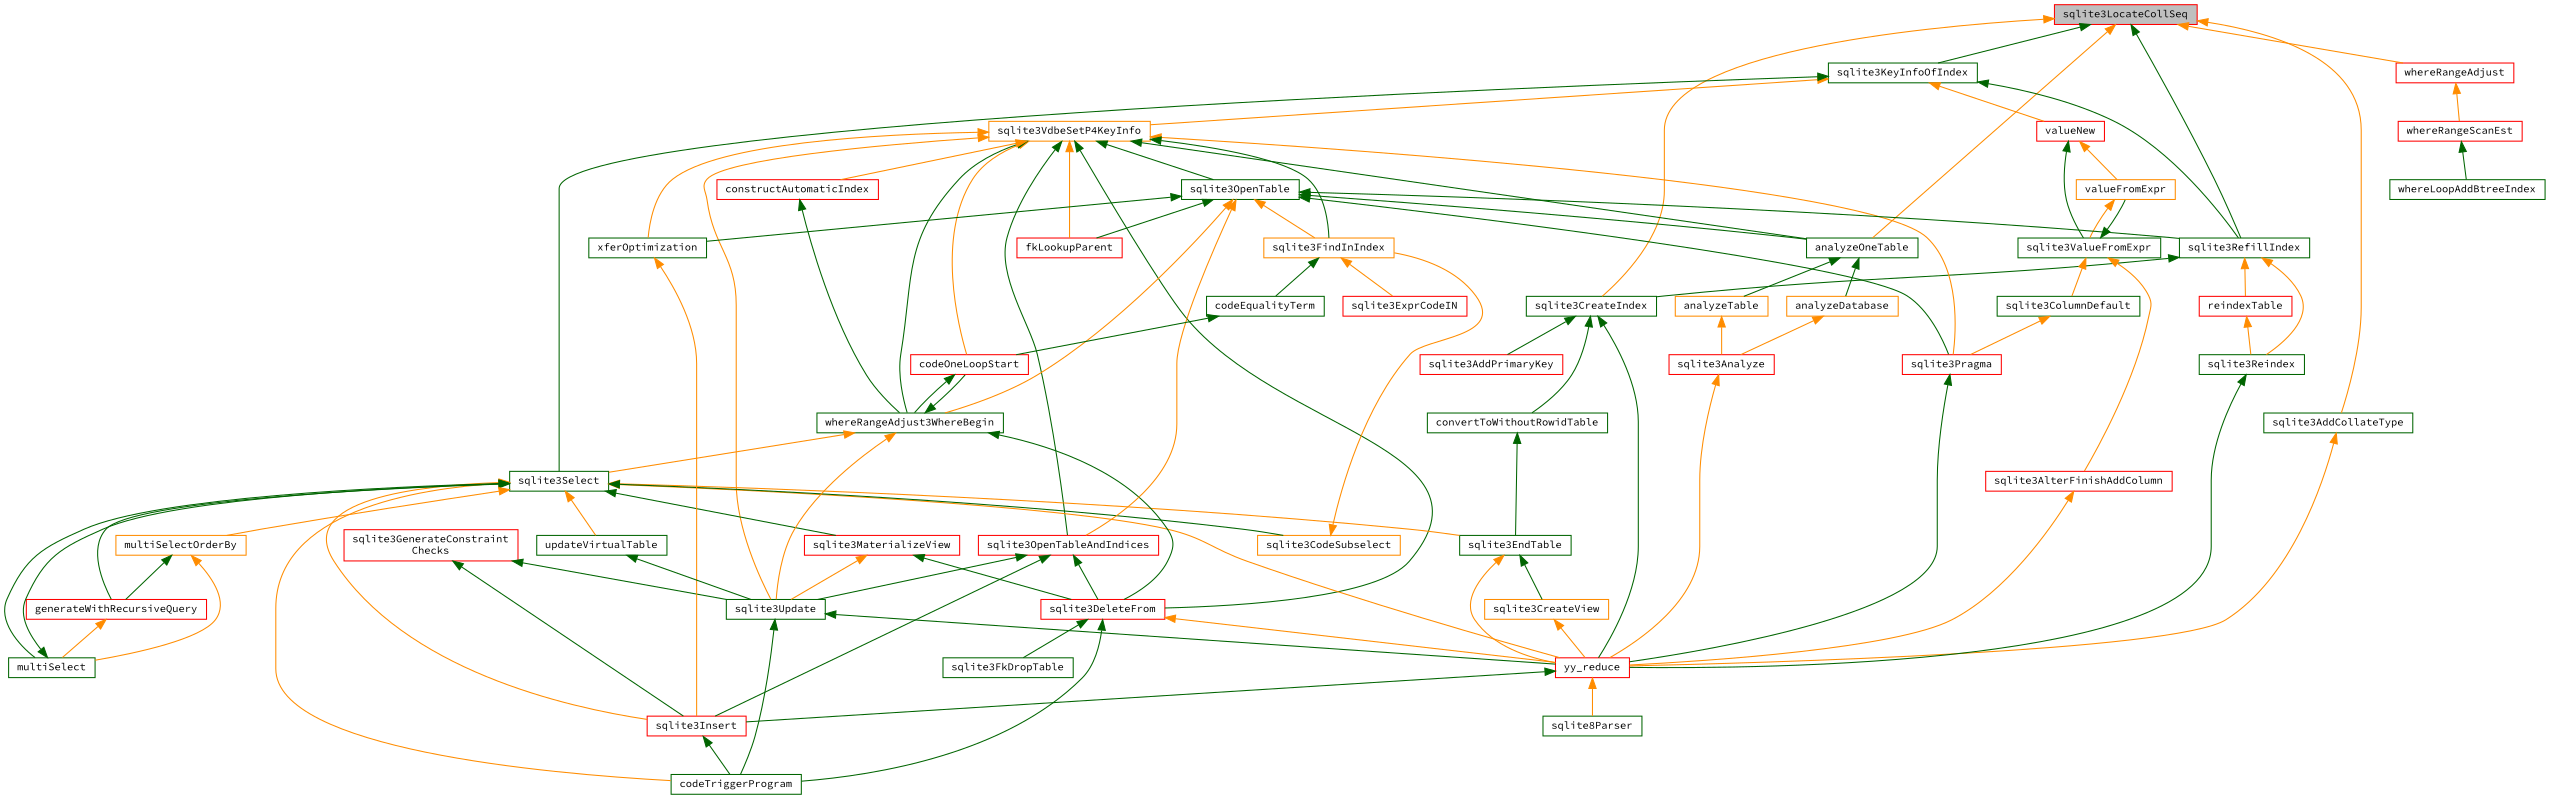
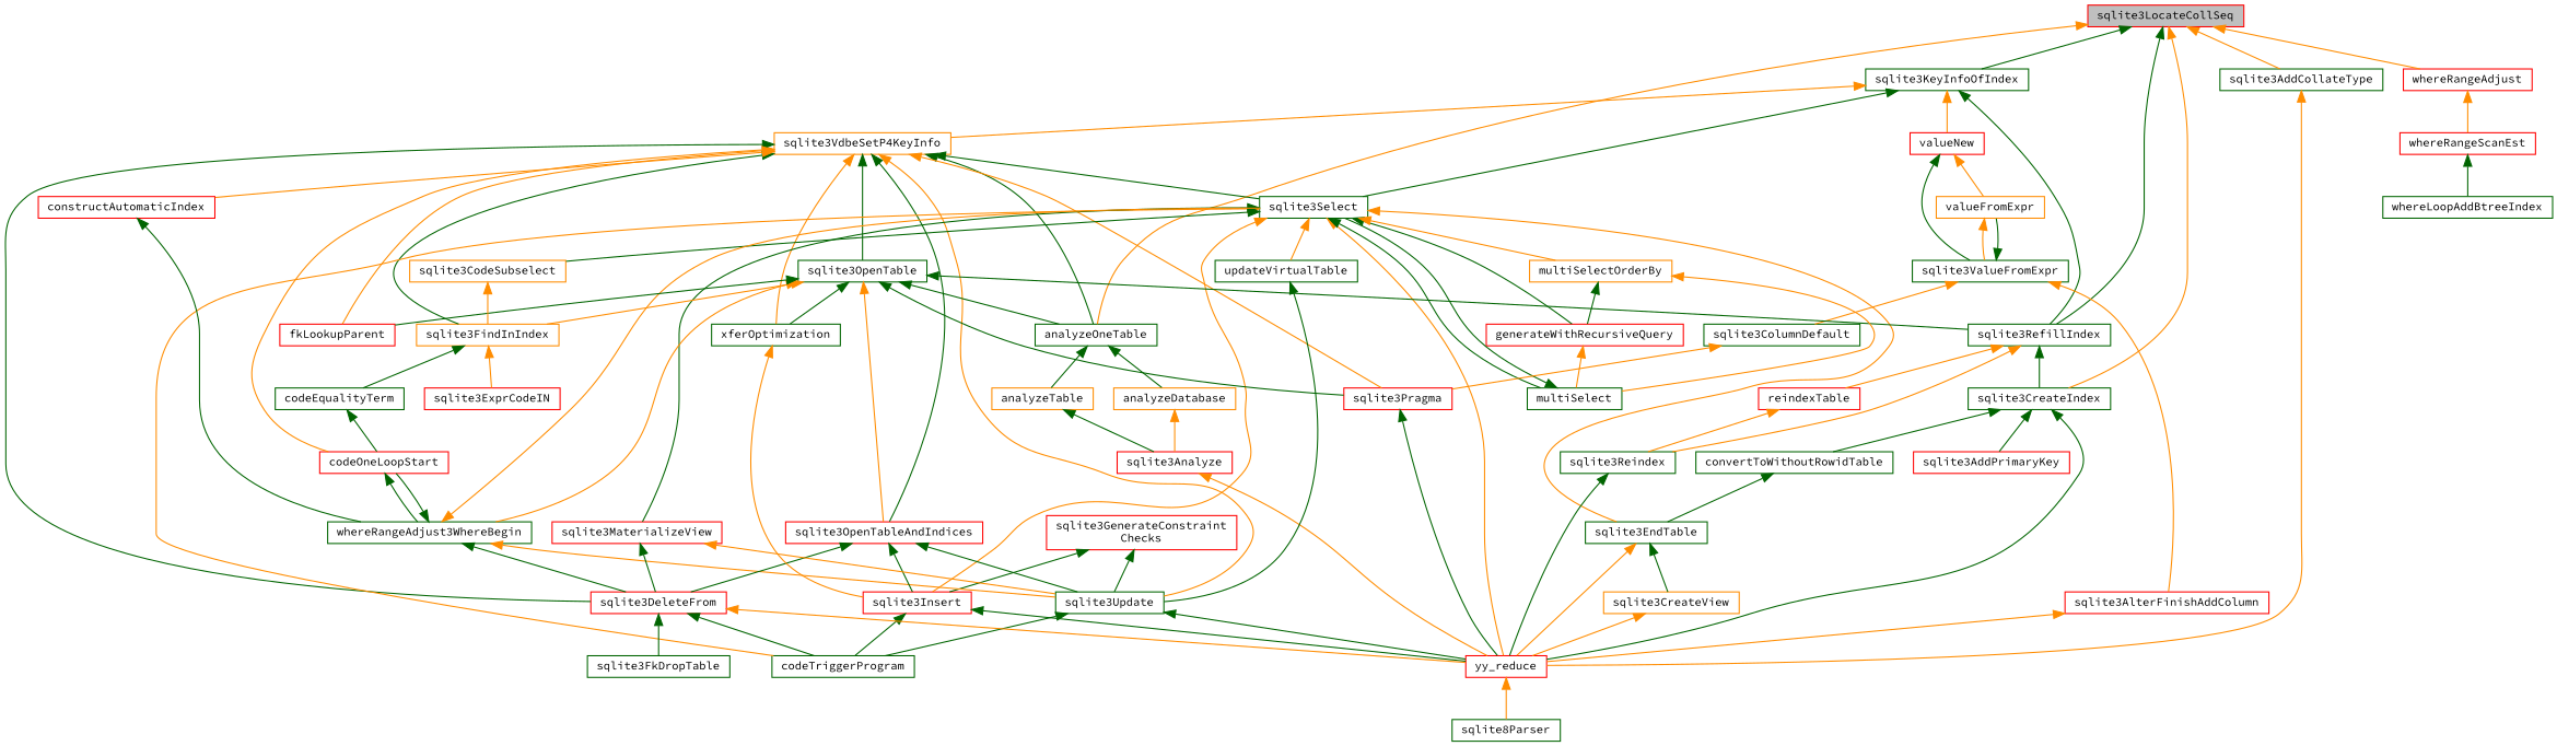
  digraph {
    fontname="Source Code Pro"
    rankdir=TB
    node [color=darkgreen fillcolor=white fontname="Source Code Pro" fontsize=10 shape=record style=filled]
    edge [color=darkgreen dir=back fontname="Source Code Pro" fontsize=10 labelfontname=FreeSans labelfontsize=10 style=solid]
    n1 [color=red fillcolor=grey75 fontcolor=black height=0.2 label=sqlite3LocateCollSeq width=0.4]
    n2 [height=0.2 label=analyzeOneTable width=0.4]
    n3 [height=0.2 label=sqlite3AddCollateType width=0.4]
    n4 [height=0.2 label=sqlite3CreateIndex width=0.4]
    n5 [height=0.2 label=sqlite3KeyInfoOfIndex width=0.4]
    n6 [color=red height=0.2 label=whereRangeAdjust width=0.4]
    n7 [height=0.2 label=sqlite3RefillIndex width=0.4]
    n8 [color=darkorange height=0.2 label=analyzeDatabase width=0.4]
    n9 [color=darkorange height=0.2 label=analyzeTable width=0.4]
    n10 [color=red height=0.2 label=yy_reduce width=0.4]
    n11 [color=red height=0.2 label=sqlite3AddPrimaryKey width=0.4]
    n12 [height=0.2 label=convertToWithoutRowidTable width=0.4]
    n13 [color=red height=0.2 label=valueNew width=0.4]
    n14 [color=darkorange height=0.2 label=sqlite3VdbeSetP4KeyInfo width=0.4]
    n15 [height=0.2 label=sqlite3Select width=0.4]
    n16 [color=red height=0.2 label="sqlite3GenerateConstraint\lChecks" width=0.4]
    n17 [height=0.2 label=sqlite3Update width=0.4]
    n18 [color=red height=0.2 label=sqlite3Insert width=0.4]
    n19 [color=red height=0.2 label=whereRangeScanEst width=0.4]
    n20 [color=red height=0.2 label=sqlite3Analyze width=0.4]
    n21 [height=0.2 label=sqlite8Parser width=0.4]
    n22 [height=0.2 label=sqlite3EndTable width=0.4]
    n23 [color=darkorange height=0.2 label=sqlite3CreateView width=0.4]
    n24 [color=darkorange height=0.2 label=valueFromExpr width=0.4]
    n25 [height=0.2 label=sqlite3ValueFromExpr width=0.4]
    n26 [color=red height=0.2 label=sqlite3Pragma width=0.4]
    n27 [color=darkorange height=0.2 label=sqlite3FindInIndex width=0.4]
    n28 [color=red height=0.2 label=codeOneLoopStart width=0.4]
    n29 [height=0.2 label=whereRangeAdjust3WhereBegin width=0.4]
    n30 [color=red height=0.2 label=sqlite3DeleteFrom width=0.4]
    n31 [color=red height=0.2 label=fkLookupParent width=0.4]
    n32 [height=0.2 label=sqlite3OpenTable width=0.4]
    n33 [color=red height=0.2 label=sqlite3OpenTableAndIndices width=0.4]
    n34 [height=0.2 label=xferOptimization width=0.4]
    n35 [color=red height=0.2 label=constructAutomaticIndex width=0.4]
    n36 [height=0.2 label=codeTriggerProgram width=0.4]
    n37 [color=darkorange height=0.2 label=sqlite3CodeSubselect width=0.4]
    n38 [color=red height=0.2 label=sqlite3MaterializeView width=0.4]
    n39 [color=red height=0.2 label=generateWithRecursiveQuery width=0.4]
    n40 [height=0.2 label=multiSelect width=0.4]
    n41 [color=darkorange height=0.2 label=multiSelectOrderBy width=0.4]
    n42 [height=0.2 label=updateVirtualTable width=0.4]
    n43 [color=red height=0.2 label=reindexTable width=0.4]
    n44 [height=0.2 label=sqlite3Reindex width=0.4]
    n45 [color=red height=0.2 label=sqlite3AlterFinishAddColumn width=0.4]
    n46 [height=0.2 label=sqlite3ColumnDefault width=0.4]
    n47 [color=red height=0.2 label=sqlite3ExprCodeIN width=0.4]
    n48 [height=0.2 label=codeEqualityTerm width=0.4]
    n49 [height=0.2 label=sqlite3FkDropTable width=0.4]
    n50 [height=0.2 label=whereLoopAddBtreeIndex width=0.4]
    n1 -> n2 [color=darkorange]
    n1 -> n3 [color=darkorange]
    n1 -> n4 [color=darkorange]
    n1 -> n5
    n1 -> n6 [color=darkorange]
    n1 -> n7
    n2 -> n8
    n2 -> n9
    n3 -> n10 [color=darkorange]
    n4 -> n10
    n4 -> n11
    n4 -> n12
    n5 -> n7
    n5 -> n13 [color=darkorange]
    n5 -> n14 [color=darkorange]
    n5 -> n15
    n6 -> n19 [color=darkorange]
    n7 -> n4
    n7 -> n43 [color=darkorange]
    n7 -> n44 [color=darkorange]
    n8 -> n20 [color=darkorange]
-   n9 -> n20 [color=darkorange]
+   n9 -> n20
    n10 -> n21 [color=darkorange]
    n12 -> n22
    n13 -> n24 [color=darkorange]
    n13 -> n25
    n14 -> n2
    n14 -> n17 [color=darkorange]
    n14 -> n26 [color=darkorange]
    n14 -> n27
    n14 -> n28 [color=darkorange]
-   n14 -> n29
+   n14 -> n15
    n14 -> n30
    n14 -> n31 [color=darkorange]
    n14 -> n32
    n14 -> n33
    n14 -> n34 [color=darkorange]
    n14 -> n35 [color=darkorange]
    n15 -> n10 [color=darkorange]
    n15 -> n18 [color=darkorange]
    n15 -> n22 [color=darkorange]
    n15 -> n36 [color=darkorange]
    n15 -> n37
    n15 -> n38
    n15 -> n39
    n15 -> n40
    n15 -> n41 [color=darkorange]
    n15 -> n42 [color=darkorange]
    n16 -> n17
    n16 -> n18
    n17 -> n10
    n17 -> n36
-   n10 -> n18
+   n18 -> n10
    n18 -> n36
    n19 -> n50
    n20 -> n10 [color=darkorange]
    n22 -> n10 [color=darkorange]
    n22 -> n23
    n23 -> n10 [color=darkorange]
    n24 -> n25 [color=darkorange]
    n25 -> n24
    n25 -> n45 [color=darkorange]
    n25 -> n46 [color=darkorange]
    n26 -> n10
    n27 -> n47 [color=darkorange]
    n27 -> n48
    n28 -> n29
    n29 -> n15 [color=darkorange]
    n29 -> n17 [color=darkorange]
    n29 -> n28
    n29 -> n30
    n30 -> n10 [color=darkorange]
    n30 -> n36
    n30 -> n49
    n32 -> n2
    n32 -> n7
    n32 -> n26
    n32 -> n27 [color=darkorange]
    n32 -> n29 [color=darkorange]
    n32 -> n31
    n32 -> n33 [color=darkorange]
    n32 -> n34
    n33 -> n17
    n33 -> n18
    n33 -> n30
    n34 -> n18 [color=darkorange]
    n35 -> n29
    n37 -> n27 [color=darkorange]
    n38 -> n17 [color=darkorange]
    n38 -> n30
    n39 -> n40 [color=darkorange]
    n40 -> n15
    n41 -> n39
    n41 -> n40 [color=darkorange]
    n42 -> n17
    n43 -> n44 [color=darkorange]
    n44 -> n10
    n45 -> n10 [color=darkorange]
    n46 -> n26 [color=darkorange]
    n48 -> n28
  }
